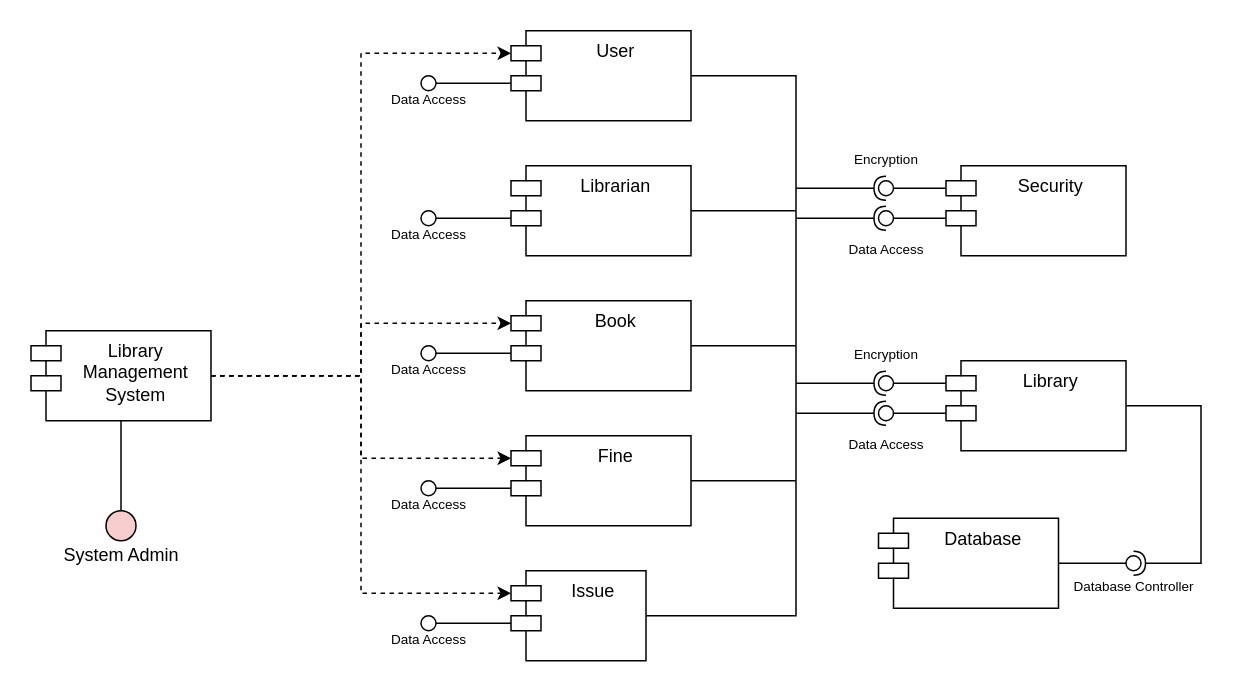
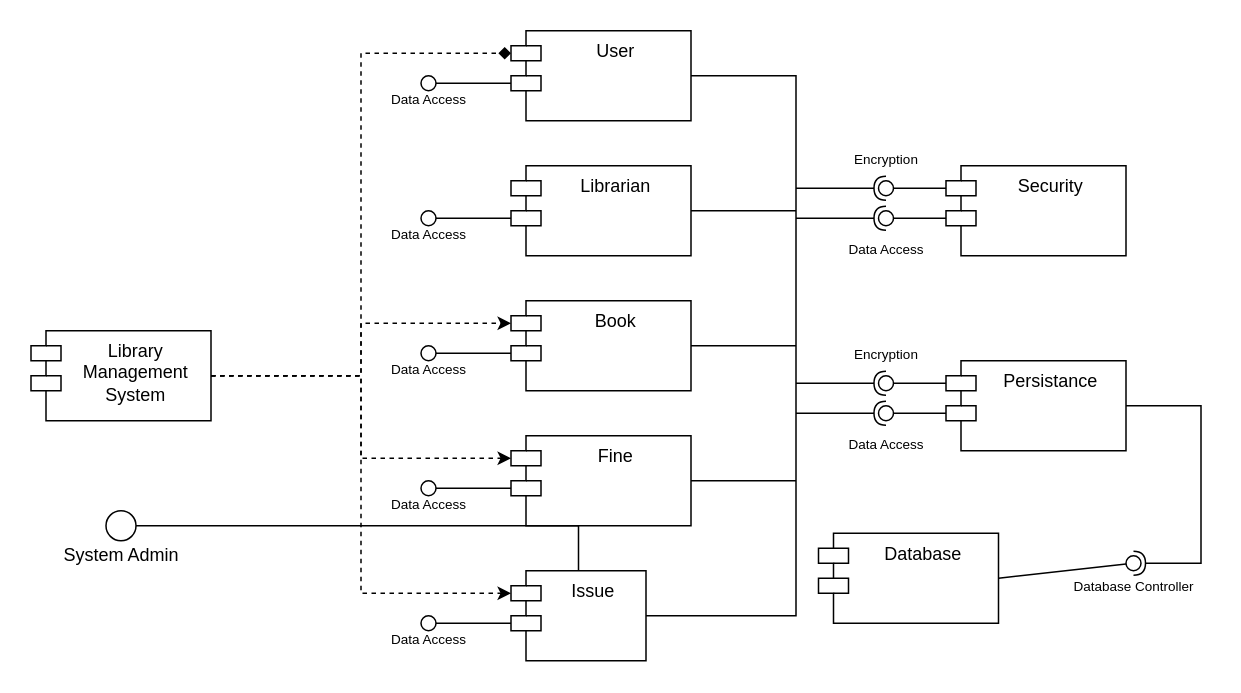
  <mxCell id="0" />
  <mxCell id="1" parent="0" />
  <mxCell id="2" value="Library Management System" style="shape=module;align=left;spacingLeft=20;align=center;verticalAlign=top;whiteSpace=wrap;html=1;" vertex="1" parent="1"><mxGeometry x="20" y="220" width="120" height="60" as="geometry" /></mxCell>
  <mxCell id="3" style="edgeStyle=orthogonalEdgeStyle;rounded=0;orthogonalLoop=1;jettySize=auto;html=1;entryX=1;entryY=0.5;entryDx=0;entryDy=0;endArrow=none;" edge="1" parent="1" source="4" target="9"><mxGeometry relative="1" as="geometry"><mxPoint x="530" y="410" as="targetPoint" /><Array as="points"><mxPoint x="530" y="50" /><mxPoint x="530" y="410" /></Array></mxGeometry></mxCell>
  <mxCell id="4" value="User" style="shape=module;align=left;spacingLeft=20;align=center;verticalAlign=top;whiteSpace=wrap;html=1;" vertex="1" parent="1"><mxGeometry x="340" y="20" width="120" height="60" as="geometry" /></mxCell>
  <mxCell id="5" style="edgeStyle=orthogonalEdgeStyle;rounded=0;orthogonalLoop=1;jettySize=auto;html=1;endArrow=none;" edge="1" parent="1" source="6"><mxGeometry relative="1" as="geometry"><mxPoint x="530" y="140" as="targetPoint" /></mxGeometry></mxCell>
  <mxCell id="6" value="Librarian" style="shape=module;align=left;spacingLeft=20;align=center;verticalAlign=top;whiteSpace=wrap;html=1;" vertex="1" parent="1"><mxGeometry x="340" y="110" width="120" height="60" as="geometry" /></mxCell>
  <mxCell id="7" value="Book" style="shape=module;align=left;spacingLeft=20;align=center;verticalAlign=top;whiteSpace=wrap;html=1;" vertex="1" parent="1"><mxGeometry x="340" y="200" width="120" height="60" as="geometry" /></mxCell>
  <mxCell id="8" value="Fine" style="shape=module;align=left;spacingLeft=20;align=center;verticalAlign=top;whiteSpace=wrap;html=1;" vertex="1" parent="1"><mxGeometry x="340" y="290" width="120" height="60" as="geometry" /></mxCell>
  <mxCell id="9" value="Issue" style="shape=module;align=left;spacingLeft=20;align=center;verticalAlign=top;whiteSpace=wrap;html=1;" vertex="1" parent="1"><mxGeometry x="340" y="380" width="90" height="60" as="geometry" /></mxCell>
- <mxCell id="10" style="edgeStyle=orthogonalEdgeStyle;rounded=0;orthogonalLoop=1;jettySize=auto;html=1;entryX=0;entryY=0;entryDx=0;entryDy=15;entryPerimeter=0;dashed=1;" edge="1" parent="1" source="2" target="4"><mxGeometry relative="1" as="geometry" /></mxCell>
+ <mxCell id="10" style="edgeStyle=orthogonalEdgeStyle;rounded=0;orthogonalLoop=1;jettySize=auto;html=1;entryX=0;entryY=0;entryDx=0;entryDy=15;entryPerimeter=0;dashed=1;endArrow=diamond;" edge="1" parent="1" source="2" target="4"><mxGeometry relative="1" as="geometry" /></mxCell>
  <mxCell id="11" style="edgeStyle=orthogonalEdgeStyle;rounded=0;orthogonalLoop=1;jettySize=auto;html=1;entryX=0;entryY=0;entryDx=0;entryDy=15;entryPerimeter=0;dashed=1;" edge="1" parent="1" source="2" target="7"><mxGeometry relative="1" as="geometry" /></mxCell>
  <mxCell id="12" style="dashed=1;edgeStyle=orthogonalEdgeStyle;rounded=0;orthogonalLoop=1;jettySize=auto;html=1;entryX=0;entryY=0;entryDx=0;entryDy=15;entryPerimeter=0;" edge="1" parent="1" source="2" target="8"><mxGeometry relative="1" as="geometry" /></mxCell>
  <mxCell id="13" style="dashed=1;edgeStyle=orthogonalEdgeStyle;rounded=0;orthogonalLoop=1;jettySize=auto;html=1;entryX=0;entryY=0;entryDx=0;entryDy=15;entryPerimeter=0;" edge="1" parent="1" source="2" target="9"><mxGeometry relative="1" as="geometry" /></mxCell>
- <mxCell id="14" style="edgeStyle=orthogonalEdgeStyle;rounded=0;orthogonalLoop=1;jettySize=auto;html=1;entryX=0.5;entryY=1;entryDx=0;entryDy=0;endArrow=none;" edge="1" parent="1" source="15" target="2"><mxGeometry relative="1" as="geometry" /></mxCell>
- <mxCell id="15" value="System Admin" style="ellipse;html=1;verticalLabelPosition=bottom;sketch=0;fillColor=#f8cecc;" vertex="1" parent="1"><mxGeometry x="70" y="340" width="20" height="20" as="geometry" /></mxCell>
+ <mxCell id="14" style="edgeStyle=orthogonalEdgeStyle;rounded=0;orthogonalLoop=1;jettySize=auto;html=1;endArrow=none;" edge="1" parent="1" source="15" target="9"><mxGeometry relative="1" as="geometry" /></mxCell>
+ <mxCell id="15" value="System Admin" style="ellipse;html=1;verticalLabelPosition=bottom;sketch=0;" vertex="1" parent="1"><mxGeometry x="70" y="340" width="20" height="20" as="geometry" /></mxCell>
  <mxCell id="16" value="" style="group" vertex="1" connectable="0" parent="1"><mxGeometry x="280" y="50" width="10" height="10" as="geometry" /></mxCell>
  <mxCell id="17" value="" style="group" vertex="1" connectable="0" parent="16"><mxGeometry width="10" height="10" as="geometry" /></mxCell>
  <mxCell id="18" style="edgeStyle=orthogonalEdgeStyle;rounded=0;orthogonalLoop=1;jettySize=auto;html=1;endArrow=none;entryX=0;entryY=0;entryDx=0;entryDy=35;entryPerimeter=0;" edge="1" parent="17" source="19" target="4"><mxGeometry relative="1" as="geometry"><mxPoint x="50" y="5" as="targetPoint" /></mxGeometry></mxCell>
  <mxCell id="19" value="&lt;font style=&quot;font-size: 9px;&quot;&gt;Data Access&lt;/font&gt;" style="ellipse;html=1;verticalLabelPosition=bottom;sketch=0;" vertex="1" parent="17"><mxGeometry width="10" height="10" as="geometry" /></mxCell>
  <mxCell id="20" value="" style="group" vertex="1" connectable="0" parent="1"><mxGeometry x="280" y="140" width="10" height="10" as="geometry" /></mxCell>
  <mxCell id="21" value="&lt;font style=&quot;font-size: 9px;&quot;&gt;Data Access&lt;/font&gt;" style="ellipse;html=1;verticalLabelPosition=bottom;sketch=0;" vertex="1" parent="20"><mxGeometry width="10" height="10" as="geometry" /></mxCell>
  <mxCell id="22" style="edgeStyle=orthogonalEdgeStyle;rounded=0;orthogonalLoop=1;jettySize=auto;html=1;endArrow=none;entryX=0;entryY=0;entryDx=0;entryDy=35;entryPerimeter=0;" edge="1" parent="1" source="21" target="6"><mxGeometry relative="1" as="geometry"><mxPoint x="330" y="145" as="targetPoint" /></mxGeometry></mxCell>
  <mxCell id="23" value="" style="group" vertex="1" connectable="0" parent="1"><mxGeometry x="280" y="230" width="10" height="10" as="geometry" /></mxCell>
  <mxCell id="24" value="&lt;font style=&quot;font-size: 9px;&quot;&gt;Data Access&lt;/font&gt;" style="ellipse;html=1;verticalLabelPosition=bottom;sketch=0;" vertex="1" parent="23"><mxGeometry width="10" height="10" as="geometry" /></mxCell>
  <mxCell id="25" style="edgeStyle=orthogonalEdgeStyle;rounded=0;orthogonalLoop=1;jettySize=auto;html=1;endArrow=none;entryX=0;entryY=0;entryDx=0;entryDy=35;entryPerimeter=0;" edge="1" parent="1" source="24" target="7"><mxGeometry relative="1" as="geometry"><mxPoint x="330" y="235" as="targetPoint" /></mxGeometry></mxCell>
  <mxCell id="26" value="" style="group" vertex="1" connectable="0" parent="1"><mxGeometry x="280" y="320" width="10" height="10" as="geometry" /></mxCell>
  <mxCell id="27" value="&lt;font style=&quot;font-size: 9px;&quot;&gt;Data Access&lt;/font&gt;" style="ellipse;html=1;verticalLabelPosition=bottom;sketch=0;" vertex="1" parent="26"><mxGeometry width="10" height="10" as="geometry" /></mxCell>
  <mxCell id="28" style="edgeStyle=orthogonalEdgeStyle;rounded=0;orthogonalLoop=1;jettySize=auto;html=1;endArrow=none;entryX=0;entryY=0;entryDx=0;entryDy=35;entryPerimeter=0;" edge="1" parent="1" source="27" target="8"><mxGeometry relative="1" as="geometry"><mxPoint x="330" y="325" as="targetPoint" /></mxGeometry></mxCell>
  <mxCell id="29" value="" style="group" vertex="1" connectable="0" parent="1"><mxGeometry x="280" y="410" width="10" height="10" as="geometry" /></mxCell>
  <mxCell id="30" value="&lt;font style=&quot;font-size: 9px;&quot;&gt;Data Access&lt;/font&gt;" style="ellipse;html=1;verticalLabelPosition=bottom;sketch=0;" vertex="1" parent="29"><mxGeometry width="10" height="10" as="geometry" /></mxCell>
  <mxCell id="31" style="edgeStyle=orthogonalEdgeStyle;rounded=0;orthogonalLoop=1;jettySize=auto;html=1;endArrow=none;entryX=0;entryY=0;entryDx=0;entryDy=35;entryPerimeter=0;" edge="1" parent="1" source="30" target="9"><mxGeometry relative="1" as="geometry"><mxPoint x="330" y="415" as="targetPoint" /></mxGeometry></mxCell>
  <mxCell id="32" style="edgeStyle=orthogonalEdgeStyle;rounded=0;orthogonalLoop=1;jettySize=auto;html=1;endArrow=none;" edge="1" parent="1"><mxGeometry relative="1" as="geometry"><mxPoint x="530" y="230" as="targetPoint" /><mxPoint x="460" y="230" as="sourcePoint" /></mxGeometry></mxCell>
  <mxCell id="33" style="edgeStyle=orthogonalEdgeStyle;rounded=0;orthogonalLoop=1;jettySize=auto;html=1;endArrow=none;" edge="1" parent="1"><mxGeometry relative="1" as="geometry"><mxPoint x="530" y="320" as="targetPoint" /><mxPoint x="460" y="320" as="sourcePoint" /></mxGeometry></mxCell>
  <mxCell id="34" value="Security" style="shape=module;align=left;spacingLeft=20;align=center;verticalAlign=top;whiteSpace=wrap;html=1;" vertex="1" parent="1"><mxGeometry x="630" y="110" width="120" height="60" as="geometry" /></mxCell>
  <mxCell id="35" value="" style="rounded=0;orthogonalLoop=1;jettySize=auto;html=1;endArrow=halfCircle;endFill=0;endSize=6;strokeWidth=1;sketch=0;" edge="1" parent="1" target="37"><mxGeometry relative="1" as="geometry"><mxPoint x="530" y="145" as="sourcePoint" /></mxGeometry></mxCell>
  <mxCell id="36" value="" style="rounded=0;orthogonalLoop=1;jettySize=auto;html=1;endArrow=oval;endFill=0;sketch=0;sourcePerimeterSpacing=0;targetPerimeterSpacing=0;endSize=10;exitX=0;exitY=0;exitDx=0;exitDy=35;exitPerimeter=0;" edge="1" parent="1" target="37" source="34"><mxGeometry relative="1" as="geometry"><mxPoint x="630" y="148" as="sourcePoint" /></mxGeometry></mxCell>
  <mxCell id="37" value="" style="ellipse;whiteSpace=wrap;html=1;align=center;aspect=fixed;fillColor=none;strokeColor=none;resizable=0;perimeter=centerPerimeter;rotatable=0;allowArrows=0;points=[];outlineConnect=1;" vertex="1" parent="1"><mxGeometry x="585" y="140" width="10" height="10" as="geometry" /></mxCell>
- <mxCell id="38" value="Library" style="shape=module;align=left;spacingLeft=20;align=center;verticalAlign=top;whiteSpace=wrap;html=1;" vertex="1" parent="1"><mxGeometry x="630" y="240" width="120" height="60" as="geometry" /></mxCell>
+ <mxCell id="38" value="Persistance" style="shape=module;align=left;spacingLeft=20;align=center;verticalAlign=top;whiteSpace=wrap;html=1;" vertex="1" parent="1"><mxGeometry x="630" y="240" width="120" height="60" as="geometry" /></mxCell>
  <mxCell id="39" value="" style="rounded=0;orthogonalLoop=1;jettySize=auto;html=1;endArrow=halfCircle;endFill=0;endSize=6;strokeWidth=1;sketch=0;" edge="1" parent="1" target="41"><mxGeometry relative="1" as="geometry"><mxPoint x="530" y="255" as="sourcePoint" /></mxGeometry></mxCell>
  <mxCell id="40" value="" style="rounded=0;orthogonalLoop=1;jettySize=auto;html=1;endArrow=oval;endFill=0;sketch=0;sourcePerimeterSpacing=0;targetPerimeterSpacing=0;endSize=10;exitX=0;exitY=0;exitDx=0;exitDy=15;exitPerimeter=0;" edge="1" parent="1" source="38" target="41"><mxGeometry relative="1" as="geometry"><mxPoint x="630" y="255" as="sourcePoint" /></mxGeometry></mxCell>
  <mxCell id="41" value="" style="ellipse;whiteSpace=wrap;html=1;align=center;aspect=fixed;fillColor=none;strokeColor=none;resizable=0;perimeter=centerPerimeter;rotatable=0;allowArrows=0;points=[];outlineConnect=1;" vertex="1" parent="1"><mxGeometry x="585" y="250" width="10" height="10" as="geometry" /></mxCell>
  <mxCell id="42" value="" style="rounded=0;orthogonalLoop=1;jettySize=auto;html=1;endArrow=halfCircle;endFill=0;endSize=6;strokeWidth=1;sketch=0;" edge="1" parent="1" target="44"><mxGeometry relative="1" as="geometry"><mxPoint x="530" y="275" as="sourcePoint" /></mxGeometry></mxCell>
  <mxCell id="43" value="" style="rounded=0;orthogonalLoop=1;jettySize=auto;html=1;endArrow=oval;endFill=0;sketch=0;sourcePerimeterSpacing=0;targetPerimeterSpacing=0;endSize=10;exitX=0;exitY=0;exitDx=0;exitDy=35;exitPerimeter=0;" edge="1" parent="1" source="38" target="44"><mxGeometry relative="1" as="geometry"><mxPoint x="630" y="278" as="sourcePoint" /></mxGeometry></mxCell>
  <mxCell id="44" value="" style="ellipse;whiteSpace=wrap;html=1;align=center;aspect=fixed;fillColor=none;strokeColor=none;resizable=0;perimeter=centerPerimeter;rotatable=0;allowArrows=0;points=[];outlineConnect=1;" vertex="1" parent="1"><mxGeometry x="585" y="270" width="10" height="10" as="geometry" /></mxCell>
  <mxCell id="45" value="" style="group" vertex="1" connectable="0" parent="1"><mxGeometry x="530" y="120" width="65" height="10" as="geometry" /></mxCell>
  <mxCell id="46" value="" style="rounded=0;orthogonalLoop=1;jettySize=auto;html=1;endArrow=halfCircle;endFill=0;endSize=6;strokeWidth=1;sketch=0;" edge="1" parent="45"><mxGeometry relative="1" as="geometry"><mxPoint y="5" as="sourcePoint" /><mxPoint x="60" y="5" as="targetPoint" /></mxGeometry></mxCell>
  <mxCell id="47" value="" style="rounded=0;orthogonalLoop=1;jettySize=auto;html=1;endArrow=oval;endFill=0;sketch=0;sourcePerimeterSpacing=0;targetPerimeterSpacing=0;endSize=10;exitX=0;exitY=0;exitDx=0;exitDy=15;exitPerimeter=0;" edge="1" parent="45" source="34"><mxGeometry relative="1" as="geometry"><mxPoint x="100" y="5" as="sourcePoint" /><mxPoint x="60" y="5" as="targetPoint" /></mxGeometry></mxCell>
  <mxCell id="48" value="&lt;font style=&quot;font-size: 9px;&quot;&gt;Encryption&lt;/font&gt;" style="text;html=1;align=center;verticalAlign=middle;resizable=0;points=[];autosize=1;strokeColor=none;fillColor=none;" vertex="1" parent="1"><mxGeometry x="555" y="90" width="70" height="30" as="geometry" /></mxCell>
  <mxCell id="49" value="&lt;font style=&quot;font-size: 9px;&quot;&gt;Encryption&lt;/font&gt;" style="text;html=1;align=center;verticalAlign=middle;resizable=0;points=[];autosize=1;strokeColor=none;fillColor=none;" vertex="1" parent="1"><mxGeometry x="555" y="220" width="70" height="30" as="geometry" /></mxCell>
  <mxCell id="50" value="&lt;font style=&quot;font-size: 9px;&quot;&gt;Data Access&lt;/font&gt;" style="text;html=1;align=center;verticalAlign=middle;resizable=0;points=[];autosize=1;strokeColor=none;fillColor=none;" vertex="1" parent="1"><mxGeometry x="555" y="150" width="70" height="30" as="geometry" /></mxCell>
  <mxCell id="51" value="&lt;font style=&quot;font-size: 9px;&quot;&gt;Data Access&lt;/font&gt;" style="text;html=1;align=center;verticalAlign=middle;resizable=0;points=[];autosize=1;strokeColor=none;fillColor=none;" vertex="1" parent="1"><mxGeometry x="555" y="280" width="70" height="30" as="geometry" /></mxCell>
  <mxCell id="52" value="" style="rounded=0;orthogonalLoop=1;jettySize=auto;html=1;endArrow=halfCircle;endFill=0;endSize=6;strokeWidth=1;sketch=0;exitX=1;exitY=0.5;exitDx=0;exitDy=0;" edge="1" target="54" parent="1" source="38"><mxGeometry relative="1" as="geometry"><mxPoint x="770" y="280" as="sourcePoint" /><Array as="points"><mxPoint x="800" y="270" /><mxPoint x="800" y="375" /></Array></mxGeometry></mxCell>
  <mxCell id="53" value="" style="rounded=0;orthogonalLoop=1;jettySize=auto;html=1;endArrow=oval;endFill=0;sketch=0;sourcePerimeterSpacing=0;targetPerimeterSpacing=0;endSize=10;exitX=1;exitY=0.5;exitDx=0;exitDy=0;" edge="1" target="54" parent="1" source="55"><mxGeometry relative="1" as="geometry"><mxPoint x="710" y="375" as="sourcePoint" /></mxGeometry></mxCell>
  <mxCell id="54" value="" style="ellipse;whiteSpace=wrap;html=1;align=center;aspect=fixed;fillColor=none;strokeColor=none;resizable=0;perimeter=centerPerimeter;rotatable=0;allowArrows=0;points=[];outlineConnect=1;" vertex="1" parent="1"><mxGeometry x="750" y="370" width="10" height="10" as="geometry" /></mxCell>
- <mxCell id="55" value="Database" style="shape=module;align=left;spacingLeft=20;align=center;verticalAlign=top;whiteSpace=wrap;html=1;" vertex="1" parent="1"><mxGeometry x="585" y="345" width="120" height="60" as="geometry" /></mxCell>
+ <mxCell id="55" value="Database" style="shape=module;align=left;spacingLeft=20;align=center;verticalAlign=top;whiteSpace=wrap;html=1;" vertex="1" parent="1"><mxGeometry x="545" y="355" width="120" height="60" as="geometry" /></mxCell>
  <mxCell id="56" value="&lt;font style=&quot;font-size: 9px;&quot;&gt;Database Controller&lt;/font&gt;" style="text;html=1;align=center;verticalAlign=middle;resizable=0;points=[];autosize=1;strokeColor=none;fillColor=none;" vertex="1" parent="1"><mxGeometry x="705" y="375" width="100" height="30" as="geometry" /></mxCell>
